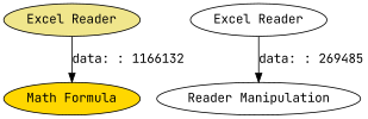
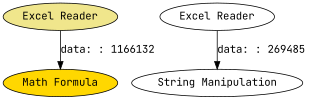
  digraph {
    rankdir=TB
    fontname="JetBrains Mono"
    node [style=filled fillcolor=white fontname="JetBrains Mono"]
    edge [fontname="JetBrains Mono"]
    n1 [label="Math Formula" fillcolor=gold]
    n2 [label="Excel Reader"]
-   n3 [label="Reader Manipulation"]
+   n3 [label="String Manipulation"]
    n4 [label="Excel Reader" fillcolor=khaki]
    n2 -> n3 [label="data: : 269485"]
    n4 -> n1 [label="data: : 1166132"]
  }
